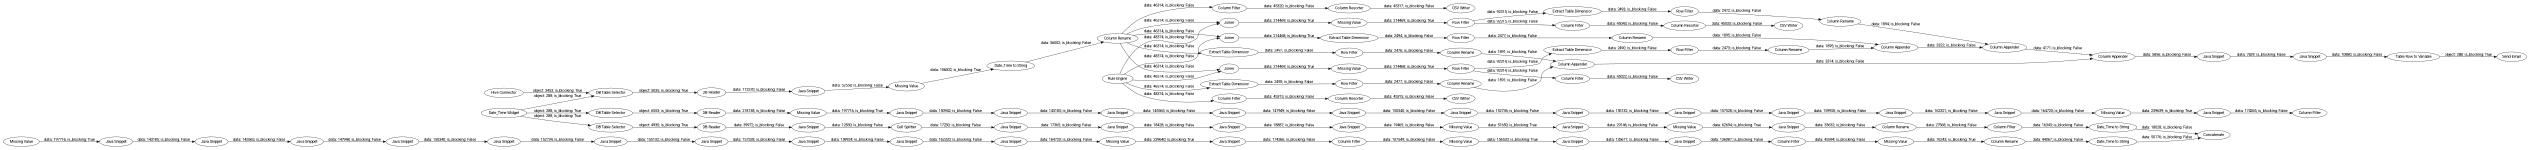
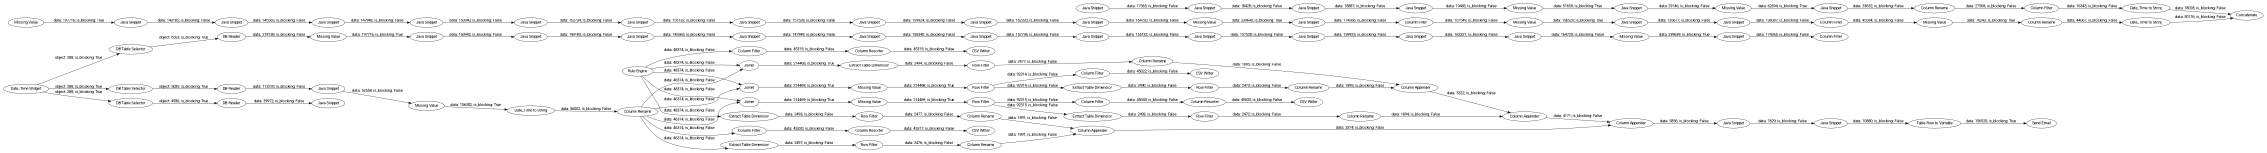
  digraph {
    fontname=Roboto
    rankdir=LR
    node [fontname=Roboto]
    edge [fontname=Roboto]
    n1 [label="Java Snippet"]
    n2 [label="Missing Value"]
    n3 [label="Java Snippet"]
    n4 [label="Column Appender"]
    n5 [label="Column Appender"]
    n6 [label="Java Snippet"]
    n7 [label="DB Reader"]
    n8 [label="Java Snippet"]
    n9 [label="Missing Value"]
    n10 [label="DB Table Selector"]
    n11 [label="DB Reader"]
    n12 [label="Missing Value"]
    n13 [label="Java Snippet"]
    n14 [label="Java Snippet"]
    n15 [label="Java Snippet"]
    n16 [label=Joiner]
    n17 [label="Missing Value"]
    n18 [label="Row Filter"]
    n19 [label="Missing Value"]
    n20 [label="Row Filter"]
    n21 [label="Extract Table Dimension"]
    n22 [label="Column Filter"]
    n23 [label="DB Table Selector"]
    n24 [label="Column Filter"]
    n25 [label="Date_Time to String"]
    n26 [label=Concatenate]
    n27 [label="Column Rename"]
    n28 [label="Column Appender"]
    n29 [label="Java Snippet"]
    n30 [label="Java Snippet"]
    n31 [label="Missing Value"]
    n32 [label="Java Snippet"]
    n33 [label="Table Row to Variable"]
    n34 [label="Rule Engine"]
    n35 [label="Column Filter"]
    n36 [label="Extract Table Dimension"]
    n37 [label=Joiner]
    n38 [label=Joiner]
    n39 [label="Column Rename"]
    n40 [label="Java Snippet"]
    n41 [label="Java Snippet"]
    n42 [label="Missing Value"]
    n43 [label="Java Snippet"]
    n44 [label="Java Snippet"]
    n45 [label="Java Snippet"]
    n46 [label="Java Snippet"]
    n47 [label="Send Email"]
    n48 [label="Java Snippet"]
    n49 [label="Java Snippet"]
    n50 [label="Java Snippet"]
    n51 [label="Java Snippet"]
    n52 [label="Java Snippet"]
    n53 [label="Java Snippet"]
    n54 [label="Java Snippet"]
    n55 [label="Column Filter"]
    n56 [label="Column Filter"]
    n57 [label="Column Resorter"]
    n58 [label="CSV Writer"]
    n59 [label="Column Resorter"]
    n60 [label="Row Filter"]
    n61 [label="Extract Table Dimension"]
    n62 [label="Date_Time to String"]
    n63 [label="Column Filter"]
    n64 [label="Column Filter"]
    n65 [label="Missing Value"]
-   n66 [label="Hive Connector"]
    n67 [label="Java Snippet"]
    n68 [label="Java Snippet"]
    n69 [label="Missing Value"]
    n70 [label="Java Snippet"]
    n71 [label="Column Appender"]
    n72 [label="Java Snippet"]
    n73 [label="Column Rename"]
-   n74 [label="Cell Splitter"]
    n75 [label="DB Table Selector"]
    n76 [label="DB Reader"]
    n77 [label="Java Snippet"]
    n78 [label="Java Snippet"]
    n79 [label="Java Snippet"]
    n80 [label="Column Rename"]
    n81 [label="CSV Writer"]
    n82 [label="Missing Value"]
    n83 [label="Java Snippet"]
    n84 [label="Java Snippet"]
    n85 [label="Java Snippet"]
    n86 [label="Java Snippet"]
    n87 [label="Missing Value"]
    n88 [label="Column Rename"]
    n89 [label="Row Filter"]
    n90 [label="Column Rename"]
    n91 [label="Java Snippet"]
    n92 [label="Column Filter"]
    n93 [label="CSV Writer"]
    n94 [label="Column Rename"]
    n95 [label="Extract Table Dimension"]
    n96 [label="Row Filter"]
    n97 [label="Date_Time to String"]
    n98 [label="Column Resorter"]
    n99 [label="CSV Writer"]
    n100 [label="Extract Table Dimension"]
    n101 [label="Row Filter"]
    n102 [label="Date_Time Widget"]
    n103 [label="Row Filter"]
    n104 [label="Column Rename"]
    n1 -> n2 [label="data: 164720; is_blocking: False"]
    n2 -> n3 [label="data: 239639; is_blocking: True"]
    n3 -> n63 [label="data: 174265; is_blocking: False"]
    n4 -> n5 [label="data: 4171; is_blocking: False"]
    n5 -> n6 [label="data: 5856; is_blocking: False"]
    n6 -> n32 [label="data: 7629; is_blocking: False"]
    n7 -> n8 [label="data: 112570; is_blocking: False"]
    n8 -> n9 [label="data: 52558; is_blocking: False"]
    n9 -> n62 [label="data: 106302; is_blocking: True"]
    n10 -> n11 [label="object: 6553; is_blocking: True"]
    n11 -> n12 [label="data: 218138; is_blocking: False"]
    n12 -> n43 [label="data: 197716; is_blocking: True"]
    n13 -> n14 [label="data: 155132; is_blocking: False"]
    n14 -> n15 [label="data: 157528; is_blocking: False"]
    n15 -> n40 [label="data: 159924; is_blocking: False"]
    n16 -> n17 [label="data: 214469; is_blocking: True"]
    n17 -> n18 [label="data: 214468; is_blocking: True"]
    n18 -> n92 [label="data: 92314; is_blocking: False"]
    n18 -> n100 [label="data: 92314; is_blocking: False"]
    n19 -> n20 [label="data: 214469; is_blocking: True"]
    n20 -> n21 [label="data: 92315; is_blocking: False"]
    n20 -> n22 [label="data: 92315; is_blocking: False"]
    n21 -> n89 [label="data: 2493; is_blocking: False"]
    n22 -> n98 [label="data: 45043; is_blocking: False"]
    n23 -> n7 [label="object: 5035; is_blocking: True"]
    n24 -> n25 [label="data: 16343; is_blocking: False"]
    n25 -> n26 [label="data: 18028; is_blocking: False"]
    n27 -> n28 [label="data: 1891; is_blocking: False"]
    n28 -> n5 [label="data: 3314; is_blocking: False"]
    n29 -> n30 [label="data: 18887; is_blocking: False"]
    n30 -> n31 [label="data: 19465; is_blocking: False"]
    n31 -> n72 [label="data: 51650; is_blocking: True"]
    n32 -> n33 [label="data: 10880; is_blocking: False"]
-   n33 -> n47 [label="object: 288; is_blocking: True"]
+   n33 -> n47 [label="data: 156520; is_blocking: True"]
    n34 -> n16 [label="data: 48374; is_blocking: False"]
    n34 -> n35 [label="data: 48374; is_blocking: False"]
    n34 -> n36 [label="data: 48374; is_blocking: False"]
    n34 -> n37 [label="data: 48374; is_blocking: False"]
    n34 -> n38 [label="data: 48374; is_blocking: False"]
    n35 -> n59 [label="data: 45315; is_blocking: False"]
    n36 -> n60 [label="data: 2493; is_blocking: False"]
    n37 -> n61 [label="data: 214468; is_blocking: True"]
    n38 -> n19 [label="data: 214469; is_blocking: True"]
    n39 -> n24 [label="data: 27568; is_blocking: False"]
    n40 -> n41 [label="data: 162320; is_blocking: False"]
    n41 -> n42 [label="data: 164720; is_blocking: False"]
    n42 -> n45 [label="data: 239640; is_blocking: True"]
    n43 -> n44 [label="data: 150942; is_blocking: False"]
    n44 -> n77 [label="data: 143183; is_blocking: False"]
    n45 -> n64 [label="data: 174266; is_blocking: False"]
    n46 -> n13 [label="data: 152734; is_blocking: False"]
    n48 -> n49 [label="data: 155132; is_blocking: False"]
    n49 -> n50 [label="data: 157528; is_blocking: False"]
    n50 -> n86 [label="data: 159925; is_blocking: False"]
    n51 -> n52 [label="data: 150340; is_blocking: False"]
    n52 -> n48 [label="data: 152736; is_blocking: False"]
    n53 -> n54 [label="data: 135677; is_blocking: False"]
    n54 -> n55 [label="data: 136087; is_blocking: False"]
    n55 -> n87 [label="data: 45594; is_blocking: False"]
    n56 -> n57 [label="data: 45320; is_blocking: False"]
    n57 -> n58 [label="data: 45317; is_blocking: False"]
    n59 -> n81 [label="data: 45315; is_blocking: False"]
    n60 -> n80 [label="data: 2477; is_blocking: False"]
    n61 -> n96 [label="data: 2494; is_blocking: False"]
    n62 -> n94 [label="data: 56002; is_blocking: False"]
    n64 -> n65 [label="data: 107549; is_blocking: False"]
    n65 -> n53 [label="data: 156520; is_blocking: True"]
-   n66 -> n23 [label="object: 3453; is_blocking: True"]
    n67 -> n68 [label="data: 17365; is_blocking: False"]
    n68 -> n29 [label="data: 18428; is_blocking: False"]
    n69 -> n70 [label="data: 62694; is_blocking: True"]
    n70 -> n39 [label="data: 33632; is_blocking: False"]
    n71 -> n4 [label="data: 3322; is_blocking: False"]
    n72 -> n69 [label="data: 29146; is_blocking: False"]
    n73 -> n71 [label="data: 1895; is_blocking: False"]
-   n74 -> n67 [label="data: 17230; is_blocking: False"]
    n75 -> n76 [label="object: 4930; is_blocking: True"]
    n76 -> n85 [label="data: 39972; is_blocking: False"]
    n77 -> n91 [label="data: 145565; is_blocking: False"]
    n78 -> n79 [label="data: 147948; is_blocking: False"]
    n79 -> n46 [label="data: 150340; is_blocking: False"]
    n80 -> n28 [label="data: 1891; is_blocking: False"]
    n82 -> n83 [label="data: 197716; is_blocking: True"]
    n83 -> n84 [label="data: 143185; is_blocking: False"]
    n84 -> n78 [label="data: 145565; is_blocking: False"]
-   n85 -> n74 [label="data: 12830; is_blocking: False"]
    n86 -> n1 [label="data: 162321; is_blocking: False"]
    n87 -> n88 [label="data: 76243; is_blocking: True"]
    n88 -> n97 [label="data: 44067; is_blocking: False"]
    n89 -> n90 [label="data: 2472; is_blocking: False"]
    n90 -> n4 [label="data: 1894; is_blocking: False"]
    n91 -> n51 [label="data: 147949; is_blocking: False"]
    n92 -> n93 [label="data: 45022; is_blocking: False"]
    n94 -> n16 [label="data: 46314; is_blocking: False"]
    n94 -> n37 [label="data: 46314; is_blocking: False"]
    n94 -> n38 [label="data: 46314; is_blocking: False"]
    n94 -> n56 [label="data: 46314; is_blocking: False"]
    n94 -> n95 [label="data: 46314; is_blocking: False"]
    n95 -> n101 [label="data: 2497; is_blocking: False"]
    n96 -> n73 [label="data: 2477; is_blocking: False"]
    n97 -> n26 [label="data: 50176; is_blocking: False"]
    n98 -> n99 [label="data: 45033; is_blocking: False"]
    n100 -> n103 [label="data: 2490; is_blocking: False"]
    n101 -> n27 [label="data: 2476; is_blocking: False"]
    n102 -> n10 [label="object: 288; is_blocking: True"]
    n102 -> n23 [label="object: 288; is_blocking: True"]
    n102 -> n75 [label="object: 288; is_blocking: True"]
    n103 -> n104 [label="data: 2473; is_blocking: False"]
    n104 -> n71 [label="data: 1895; is_blocking: False"]
  }
